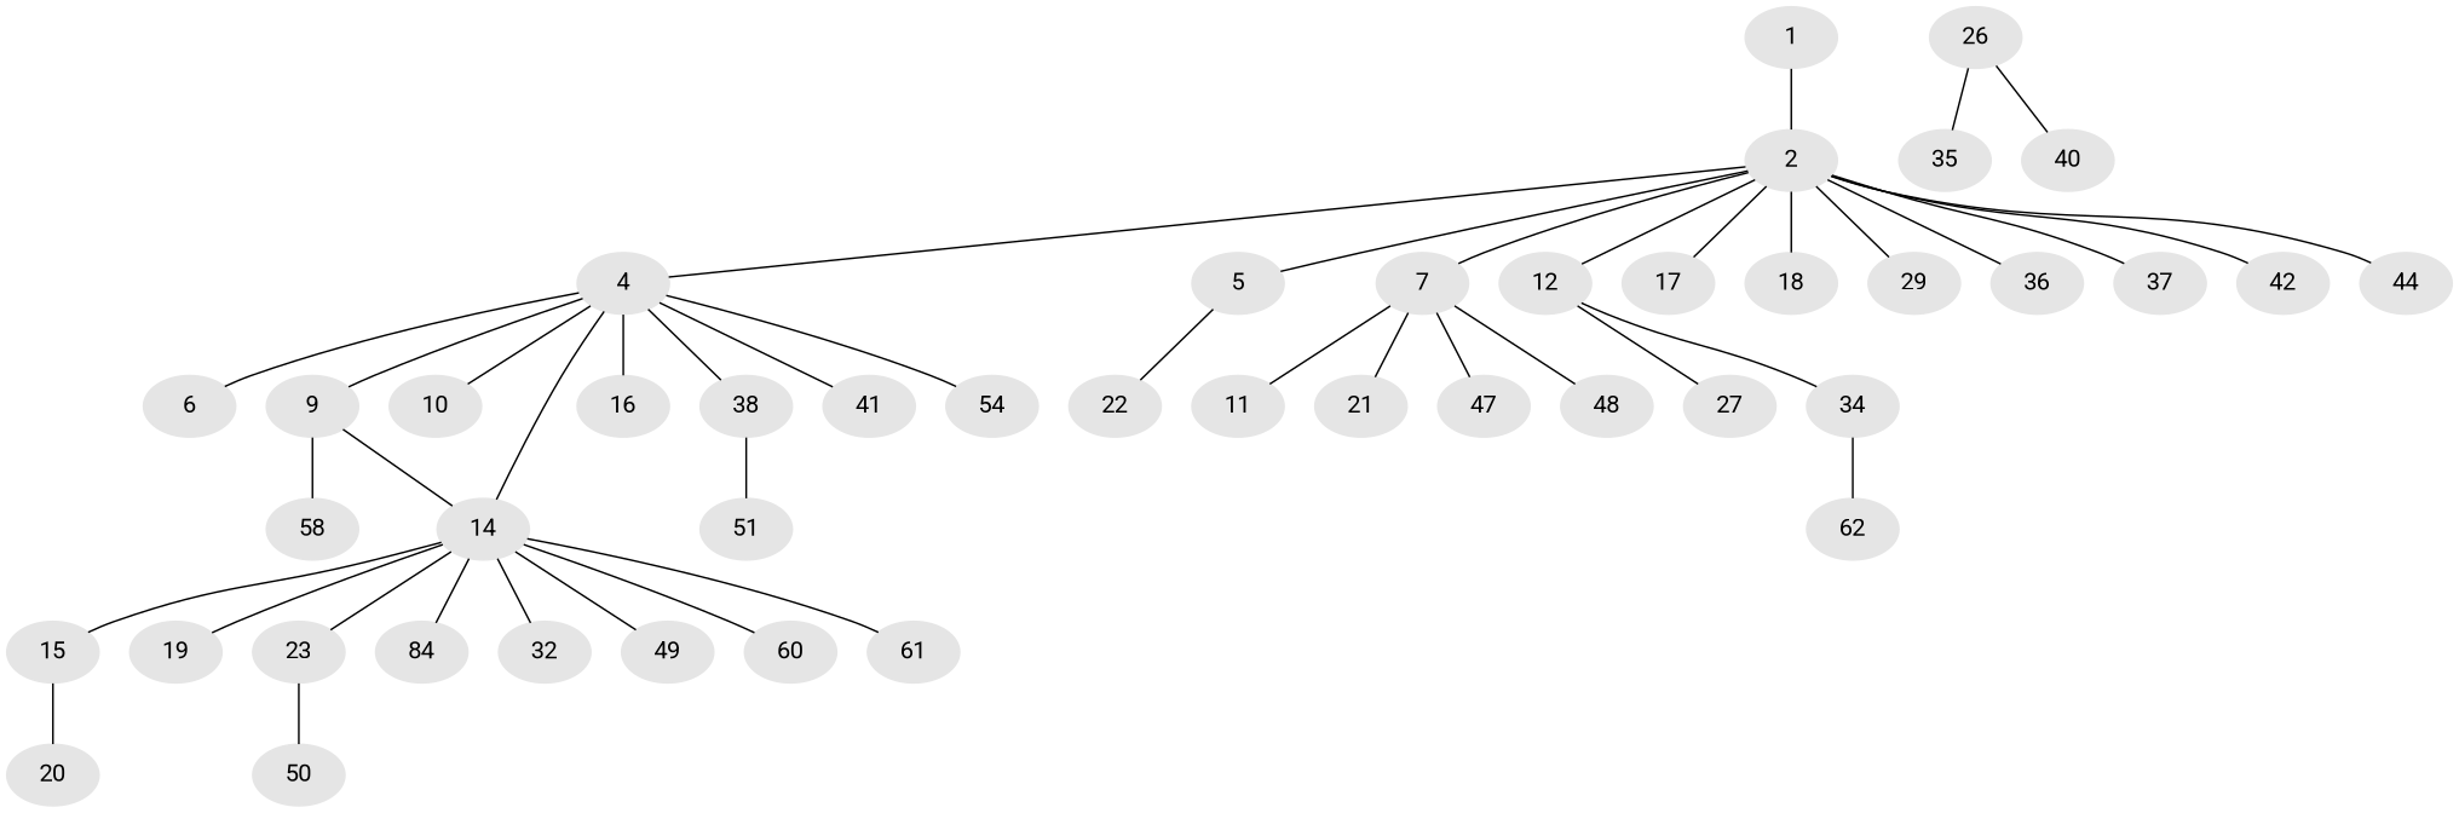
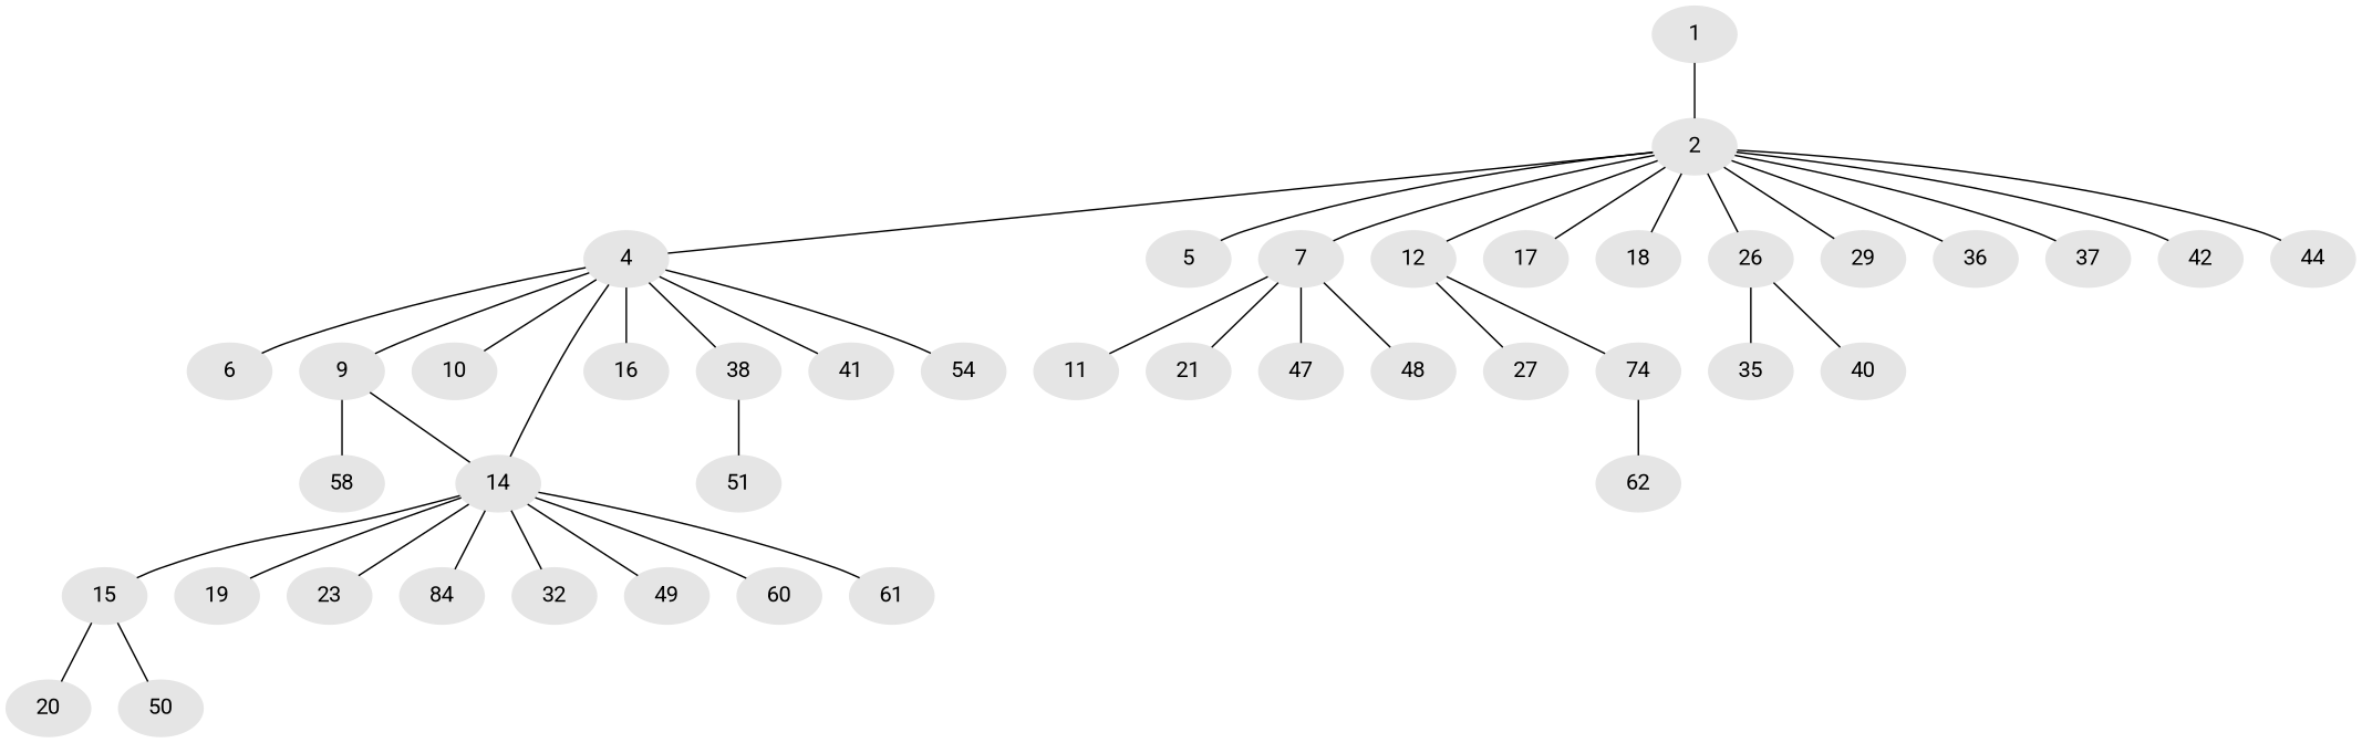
  graph {
    fontname=Roboto
    node [color=gray90 fontname=Roboto style=filled]
    edge [fontname=Roboto]
    2 [super="+3"]
    4 [super="+13"]
    5 [super="+8"]
    7 [super="+31"]
    12 [super="+52"]
    17
    18 [super="+53"]
    26 [super="+59"]
    29
    36 [super="+43"]
    37
    42
    44
    1
    6
    9 [super="+45"]
    10
    14 [super="+46"]
    16
    38 [super="+56"]
    41
    54
-   22
    11 [super="+33"]
    21
    47
    48
    27
-   34 [super="+39"]
+   34 [super="+39" label=74]
    35
    40
    58
    15 [super="+57"]
    19 [super="+30"]
    23
    n36 [label=84]
    32
    49
    60
    61
    51
    62
    20
    50 [super="+55"]
    2 -- 4
    2 -- 5
    2 -- 7
    2 -- 12
    2 -- 17
    2 -- 18
+   2 -- 26
    2 -- 29
    2 -- 36
    2 -- 37
    2 -- 42
    2 -- 44
    4 -- 6
    4 -- 9
    4 -- 10
    4 -- 14
    4 -- 16
    4 -- 38
    4 -- 41
    4 -- 54
-   5 -- 22
    7 -- 11
    7 -- 21
    7 -- 47
    7 -- 48
    12 -- 27
    12 -- 34
    26 -- 35
    26 -- 40
    1 -- 2
    9 -- 14
    9 -- 58
    14 -- 15
    14 -- 19
    14 -- 23
    14 -- n36
    14 -- 32
    14 -- 49
    14 -- 60
    14 -- 61
    38 -- 51
    34 -- 62
    15 -- 20
-   23 -- 50
+   15 -- 50
  }
